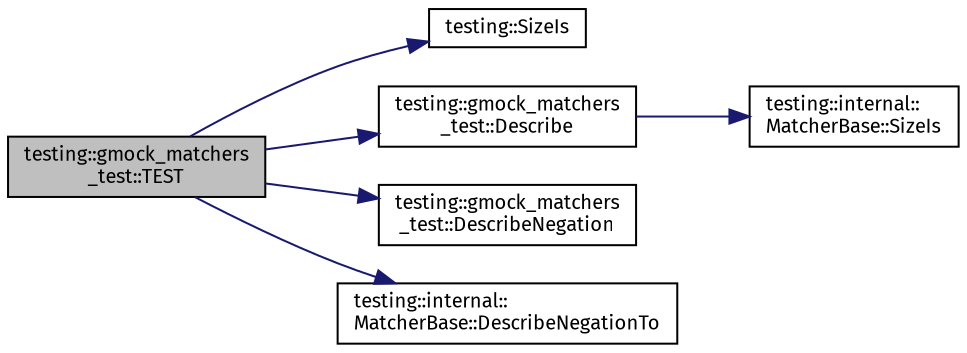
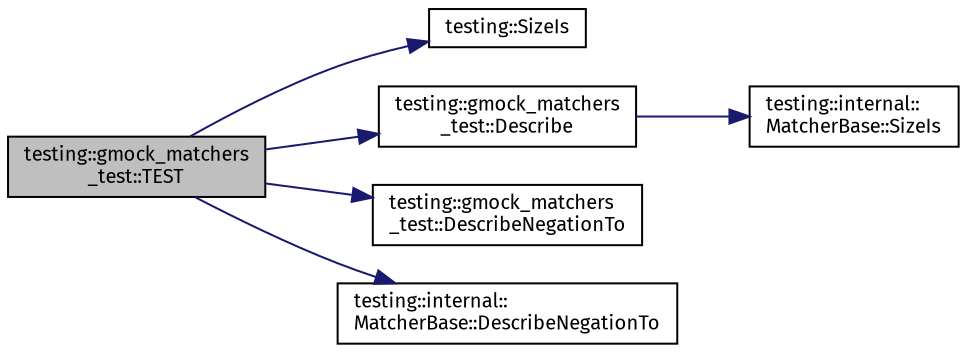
  digraph {
    fontname="Fira Sans"
    rankdir=LR
    node [color=black fillcolor=white fontname="Fira Sans" fontsize=10 shape=record style=filled]
    edge [color=midnightblue fontname="Fira Sans" fontsize=10 labelfontname=Helvetica labelfontsize=10 style=solid]
    n1 [fillcolor=grey75 fontcolor=black height=0.2 label="testing::gmock_matchers\l_test::TEST" width=0.4]
    n2 [height=0.2 label="testing::SizeIs" width=0.4]
    n3 [height=0.2 label="testing::gmock_matchers\l_test::Describe" width=0.4]
-   n4 [height=0.2 label="testing::gmock_matchers\l_test::DescribeNegation" width=0.4]
+   n4 [height=0.2 label="testing::gmock_matchers\l_test::DescribeNegationTo" width=0.4]
    n5 [height=0.2 label="testing::internal::\lMatcherBase::DescribeNegationTo" width=0.4]
    n6 [height=0.2 label="testing::internal::\lMatcherBase::SizeIs" width=0.4]
    n1 -> n2
    n1 -> n3
    n1 -> n4
    n1 -> n5
    n3 -> n6
  }
